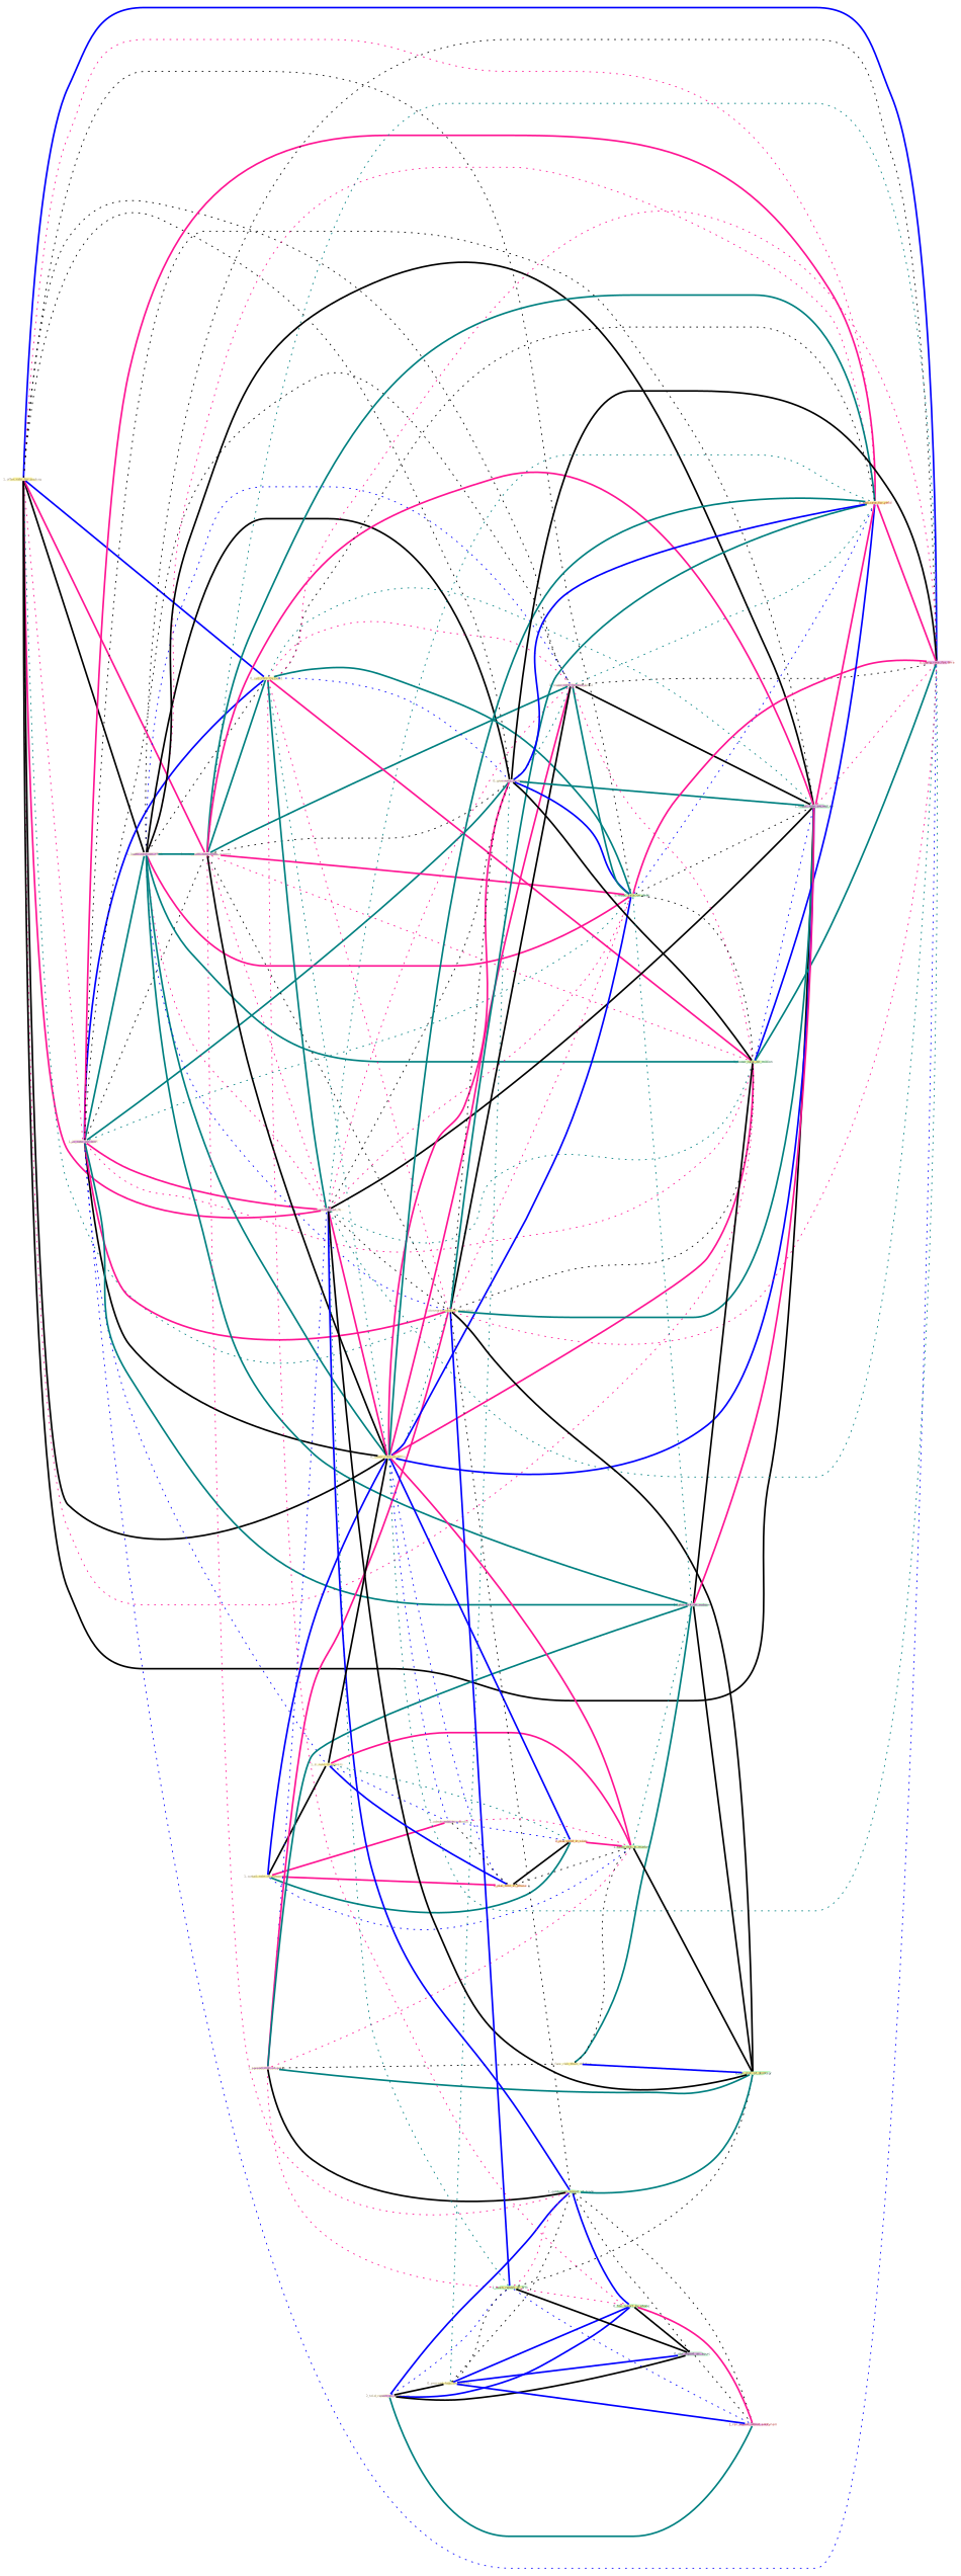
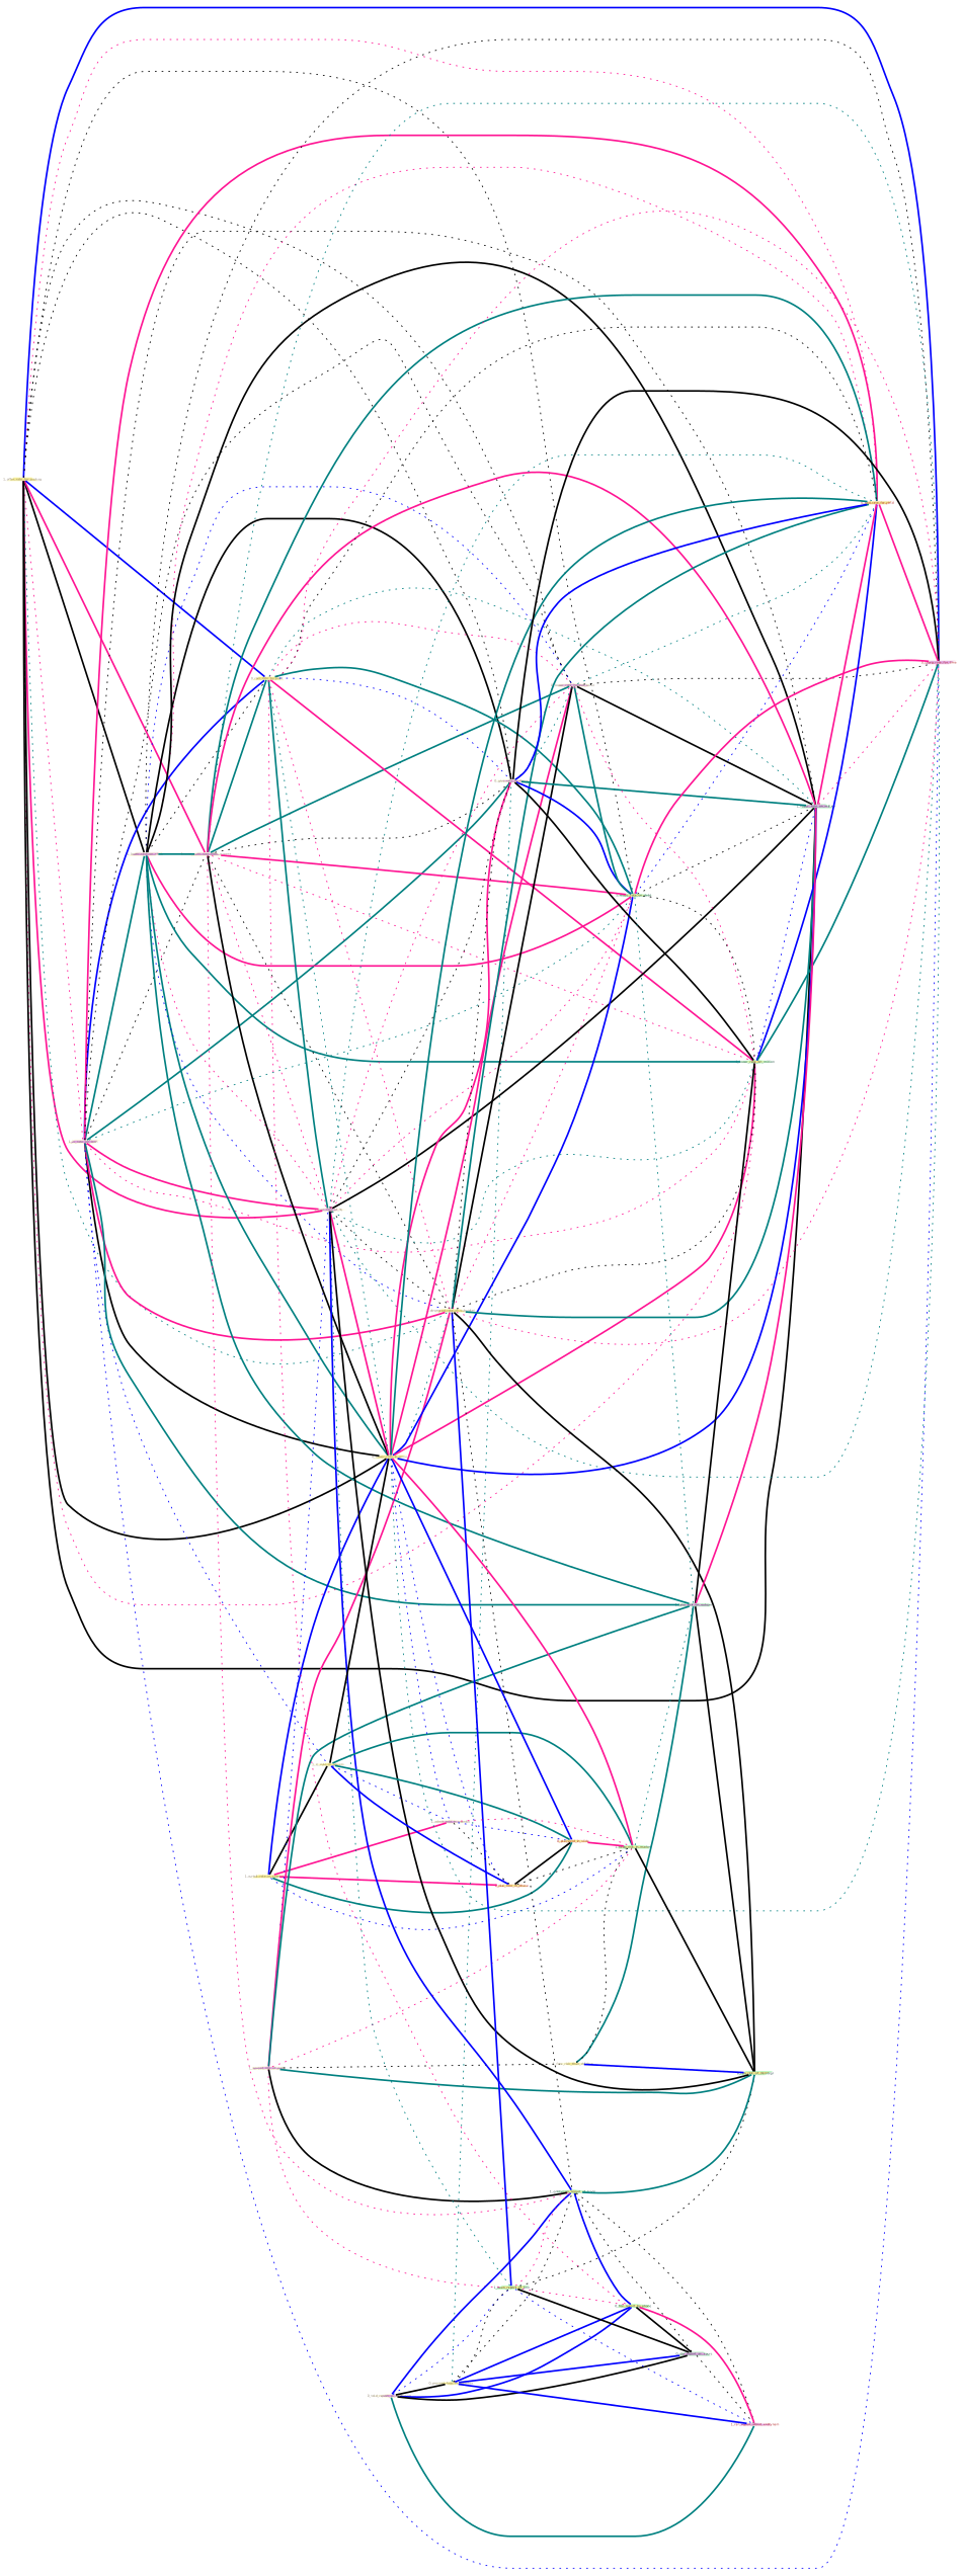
  graph {
    fontname=Nunito
    rankdir=LR
    node [color="#ffffe0" fillcolor=khaki fixedsize=true fontcolor="#8b7d6b" fontname=Nunito fontsize=4 shape=diamond style=filled]
    edge [color=black fontname=Nunito style=bold w=1]
    "1_offer_rate_for_packag " [height=.06 shape=trapezium width=.5]
    "1_is_rate_on_loan " [fillcolor=plum height=.06 shape=parallelogram width=.5]
    "1_lower_rate_on_stock " [fillcolor=plum height=.06 shape=parallelogram width=.5]
-   "1_curtail_role_in_subcontract " [height=.06 shape=house width=.5]
+   "1_curtail_role_in_subcontract " [height=.06 shape=parallelogram width=.5]
    "1_spread_risk_of_polici " [fillcolor=plum height=.06 shape=house width=.5]
    "0_told_report_at_entitynam " [fillcolor=plum height=.06 width=.5]
    "1_entitynam_rate_after_expens " [fillcolor=plum height=.06 shape=trapezium width=.5]
    "0_rais_rate_by_point " [height=.06 shape=trapezium width=.5]
    n9 [height=.06 label="0_present_face_to_member" width=.5]
    "1_carri_rate_of_% " [fillcolor=plum height=.06 width=.5]
    "1_is_rule_in_univers " [height=.06 width=.5]
    "0_lower_rate_in_come " [height=.06 shape=parallelogram width=.5]
-   "1_downgrad_rate_of_subsidiari " [height=.06 width=.5]
+   "1_downgrad_rate_of_subsidiari " [height=.06 shape=trapezium width=.5]
    "0_give_rate_to_those " [fillcolor=plum height=.06 width=.5]
    "1_admit_role_in_scandal " [fillcolor=plum height=.06 width=.5]
    "0_lower_rate_becaus_level " [fillcolor=plum height=.06 shape=house width=.5]
    "1_face_risk_than_children " [height=.06 width=.5]
    "0_plai_role_in_phase " [color="#fff0f5" fontcolor="#b22222" height=.06 shape=house width=.5]
    n19 [color="#fff0f5" fontcolor="#b22222" height=.06 label="0_plai_yield_in_slide" shape=house width=.5]
    "0_had_rate_for_yield " [color="#fff0f5" fontcolor="#b22222" height=.06 shape=parallelogram width=.5]
    "0_charg_rate_for_time " [color="#fff0f5" fillcolor=plum fontcolor="#b22222" height=.06 shape=parallelogram width=.5]
    "1_ran_report_about_entitynam " [color="#fff0f5" fillcolor=plum fontcolor="#b22222" height=.06 shape=house width=.5]
    "1_reduc_rate_on_debt " [color="#BDFCC9" fontcolor="#2f4f4f" height=.06 width=.5]
    "1_lower_rate_on_million " [color="#BDFCC9" fontcolor="#2f4f4f" height=.06 width=.5]
    "1_reduc_rate_on_million " [color="#BDFCC9" fillcolor=plum fontcolor="#2f4f4f" height=.06 shape=trapezium width=.5]
    "1_take_risk_on_outcom " [color="#BDFCC9" fillcolor=plum fontcolor="#2f4f4f" height=.06 shape=house width=.5]
    "1_hedg_risk_in_market " [color="#BDFCC9" fontcolor="#2f4f4f" height=.06 shape=house width=.5]
    "1_been_report_of_firm " [color="#BDFCC9" fontcolor="#2f4f4f" height=.06 shape=parallelogram width=.5]
    "1_entitynam_report_of_trade " [color="#BDFCC9" fontcolor="#2f4f4f" height=.06 width=.5]
    n30 [color="#BDFCC9" fontcolor="#2f4f4f" height=.06 label="8_run_risk_of_disintegr" shape=parallelogram width=.5]
    "0_file_report_by_phone " [color="#BDFCC9" fontcolor="#2f4f4f" height=.06 shape=house width=.5]
    "0_cite_report_as_sourc " [color="#BDFCC9" fillcolor=plum fontcolor="#2f4f4f" height=.06 shape=trapezium width=.5]
    subgraph sub_1 {
      "1_offer_rate_for_packag "
      "1_is_rate_on_loan "
      "1_lower_rate_on_stock "
      "1_curtail_role_in_subcontract "
      "1_spread_risk_of_polici "
      "0_told_report_at_entitynam "
      "1_entitynam_rate_after_expens "
      "0_rais_rate_by_point "
      n9
      "1_carri_rate_of_% "
      "1_is_rule_in_univers "
      "0_lower_rate_in_come "
      "1_downgrad_rate_of_subsidiari "
      "0_give_rate_to_those "
      "1_admit_role_in_scandal "
      "0_lower_rate_becaus_level "
      "1_face_risk_than_children "
    }
    subgraph sub_2 {
      "0_plai_role_in_phase "
      n19
      "0_had_rate_for_yield "
      "0_charg_rate_for_time "
      "1_ran_report_about_entitynam "
    }
    "1_offer_rate_for_packag " -- "1_is_rate_on_loan " [color=deeppink style=dotted]
    "1_offer_rate_for_packag " -- "1_lower_rate_on_stock "
    "1_offer_rate_for_packag " -- "1_entitynam_rate_after_expens " [color=deeppink]
    "1_offer_rate_for_packag " -- "0_rais_rate_by_point " [color=blue]
    "1_offer_rate_for_packag " -- "1_carri_rate_of_% " [color=deeppink]
    "1_offer_rate_for_packag " -- "0_lower_rate_in_come "
    "1_offer_rate_for_packag " -- "1_downgrad_rate_of_subsidiari " [color=teal style=dotted]
    "1_offer_rate_for_packag " -- "0_give_rate_to_those " [style=dotted]
    "1_offer_rate_for_packag " -- "0_lower_rate_becaus_level " [style=dotted]
    "1_offer_rate_for_packag " -- "0_had_rate_for_yield " [color=deeppink style=dotted w=2]
    "1_offer_rate_for_packag " -- "0_charg_rate_for_time " [color=blue w=2]
    "1_offer_rate_for_packag " -- "1_reduc_rate_on_debt " [style=dotted]
    "1_offer_rate_for_packag " -- "1_lower_rate_on_million " [color=deeppink style=dotted]
    "1_offer_rate_for_packag " -- "1_reduc_rate_on_million "
    "1_is_rate_on_loan " -- "1_lower_rate_on_stock " [color=teal w=2]
    "1_is_rate_on_loan " -- "1_entitynam_rate_after_expens " [style=dotted]
    "1_is_rate_on_loan " -- "0_rais_rate_by_point " [color=blue]
    "1_is_rate_on_loan " -- "1_carri_rate_of_% " [color=deeppink]
    "1_is_rate_on_loan " -- "1_is_rule_in_univers " [color=blue style=dotted]
    "1_is_rate_on_loan " -- "0_lower_rate_in_come "
    "1_is_rate_on_loan " -- "1_downgrad_rate_of_subsidiari " [color=deeppink]
    "1_is_rate_on_loan " -- "0_give_rate_to_those " [color=teal]
    "1_is_rate_on_loan " -- "0_lower_rate_becaus_level " [style=dotted]
    "1_is_rate_on_loan " -- "0_had_rate_for_yield " [color=deeppink]
    "1_is_rate_on_loan " -- "0_charg_rate_for_time " [color=blue style=dotted]
    "1_is_rate_on_loan " -- "1_reduc_rate_on_debt " [color=teal style=dotted w=2]
    "1_is_rate_on_loan " -- "1_lower_rate_on_million " [color=deeppink style=dotted w=2]
    "1_is_rate_on_loan " -- "1_reduc_rate_on_million " [style=dotted w=2]
    "1_is_rate_on_loan " -- "1_take_risk_on_outcom " [color=teal]
    "1_lower_rate_on_stock " -- "1_entitynam_rate_after_expens " [color=teal]
    "1_lower_rate_on_stock " -- "0_rais_rate_by_point " [style=dotted]
    "1_lower_rate_on_stock " -- "1_carri_rate_of_% " [color=deeppink style=dotted]
    "1_lower_rate_on_stock " -- "0_lower_rate_in_come " [color=teal w=2]
    "1_lower_rate_on_stock " -- "1_downgrad_rate_of_subsidiari " [color=blue style=dotted]
    "1_lower_rate_on_stock " -- "0_give_rate_to_those "
    "1_lower_rate_on_stock " -- "0_lower_rate_becaus_level " [color=blue style=dotted w=2]
    "1_lower_rate_on_stock " -- "0_had_rate_for_yield " [color=deeppink style=dotted]
    "1_lower_rate_on_stock " -- "0_charg_rate_for_time " [style=dotted]
    "1_lower_rate_on_stock " -- "1_reduc_rate_on_debt " [color=deeppink w=2]
    "1_lower_rate_on_stock " -- "1_lower_rate_on_million " [color=teal w=3]
    "1_lower_rate_on_stock " -- "1_reduc_rate_on_million " [w=2]
    "1_lower_rate_on_stock " -- "1_take_risk_on_outcom " [color=teal]
    "1_curtail_role_in_subcontract " -- "1_is_rule_in_univers "
    "1_curtail_role_in_subcontract " -- "0_lower_rate_in_come " [color=blue]
    "1_curtail_role_in_subcontract " -- "1_admit_role_in_scandal " [color=deeppink w=2]
    "1_curtail_role_in_subcontract " -- "0_plai_role_in_phase " [color=deeppink w=2]
    "1_curtail_role_in_subcontract " -- n19 [color=teal w=2]
    "1_curtail_role_in_subcontract " -- "1_hedg_risk_in_market " [color=blue style=dotted]
    "1_spread_risk_of_polici " -- "1_carri_rate_of_% " [color=blue style=dotted]
    "1_spread_risk_of_polici " -- "1_downgrad_rate_of_subsidiari " [color=deeppink]
    "1_spread_risk_of_polici " -- "1_face_risk_than_children " [style=dotted]
    "1_spread_risk_of_polici " -- "1_take_risk_on_outcom " [color=teal]
    "1_spread_risk_of_polici " -- "1_hedg_risk_in_market " [color=deeppink style=dotted]
    "1_spread_risk_of_polici " -- "1_been_report_of_firm " [color=deeppink style=dotted]
    "1_spread_risk_of_polici " -- "1_entitynam_report_of_trade "
    "1_spread_risk_of_polici " -- n30 [color=teal w=2]
    "0_told_report_at_entitynam " -- n9
    "0_told_report_at_entitynam " -- "1_ran_report_about_entitynam " [color=teal w=2]
    "0_told_report_at_entitynam " -- "1_been_report_of_firm " [color=blue style=dotted]
    "0_told_report_at_entitynam " -- "1_entitynam_report_of_trade " [color=blue]
    "0_told_report_at_entitynam " -- "0_file_report_by_phone " [color=blue]
    "0_told_report_at_entitynam " -- "0_cite_report_as_sourc "
    "1_entitynam_rate_after_expens " -- "0_rais_rate_by_point " [color=teal]
    "1_entitynam_rate_after_expens " -- "1_carri_rate_of_% " [color=deeppink style=dotted]
    "1_entitynam_rate_after_expens " -- "0_lower_rate_in_come "
    "1_entitynam_rate_after_expens " -- "1_downgrad_rate_of_subsidiari " [style=dotted]
    "1_entitynam_rate_after_expens " -- "0_give_rate_to_those " [style=dotted]
    "1_entitynam_rate_after_expens " -- "0_lower_rate_becaus_level " [color=teal]
    "1_entitynam_rate_after_expens " -- "0_had_rate_for_yield " [color=teal]
    "1_entitynam_rate_after_expens " -- "0_charg_rate_for_time " [color=teal style=dotted]
    "1_entitynam_rate_after_expens " -- "1_reduc_rate_on_debt " [color=deeppink]
    "1_entitynam_rate_after_expens " -- "1_lower_rate_on_million " [color=deeppink style=dotted]
    "1_entitynam_rate_after_expens " -- "1_reduc_rate_on_million " [color=deeppink]
    "1_entitynam_rate_after_expens " -- "1_entitynam_report_of_trade " [color=deeppink style=dotted]
    "0_rais_rate_by_point " -- "1_carri_rate_of_% " [color=teal]
    "0_rais_rate_by_point " -- "0_lower_rate_in_come " [color=teal style=dotted]
    "0_rais_rate_by_point " -- "1_downgrad_rate_of_subsidiari " [color=deeppink style=dotted]
    "0_rais_rate_by_point " -- "0_give_rate_to_those " [color=blue style=dotted]
    "0_rais_rate_by_point " -- "0_lower_rate_becaus_level " [color=deeppink style=dotted]
    "0_rais_rate_by_point " -- "0_had_rate_for_yield " [style=dotted]
    "0_rais_rate_by_point " -- "0_charg_rate_for_time " [color=deeppink style=dotted]
    "0_rais_rate_by_point " -- "1_reduc_rate_on_debt " [color=teal]
    "0_rais_rate_by_point " -- "1_lower_rate_on_million " [color=deeppink]
    "0_rais_rate_by_point " -- "1_reduc_rate_on_million " [color=teal style=dotted]
    "0_rais_rate_by_point " -- "0_file_report_by_phone " [color=deeppink style=dotted]
    n9 -- "0_give_rate_to_those " [color=teal style=dotted]
    n9 -- "1_ran_report_about_entitynam " [color=blue]
    n9 -- "1_been_report_of_firm " [style=dotted]
    n9 -- "1_entitynam_report_of_trade " [style=dotted]
    n9 -- "0_file_report_by_phone " [color=blue]
    n9 -- "0_cite_report_as_sourc " [color=blue]
    "1_carri_rate_of_% " -- "0_lower_rate_in_come " [color=deeppink]
    "1_carri_rate_of_% " -- "1_downgrad_rate_of_subsidiari " [style=dotted w=2]
    "1_carri_rate_of_% " -- "0_give_rate_to_those " [style=dotted]
    "1_carri_rate_of_% " -- "0_lower_rate_becaus_level " [color=deeppink style=dotted]
    "1_carri_rate_of_% " -- "0_had_rate_for_yield " [color=teal style=dotted]
    "1_carri_rate_of_% " -- "0_charg_rate_for_time " [color=teal style=dotted]
    "1_carri_rate_of_% " -- "1_reduc_rate_on_debt " [color=deeppink style=dotted]
    "1_carri_rate_of_% " -- "1_lower_rate_on_million " [color=teal style=dotted]
    "1_carri_rate_of_% " -- "1_reduc_rate_on_million "
    "1_carri_rate_of_% " -- "1_been_report_of_firm " [color=teal style=dotted]
    "1_carri_rate_of_% " -- "1_entitynam_report_of_trade " [color=blue]
    "1_carri_rate_of_% " -- n30
    "1_is_rule_in_univers " -- "0_lower_rate_in_come "
    "1_is_rule_in_univers " -- "1_admit_role_in_scandal " [color=blue style=dotted]
    "1_is_rule_in_univers " -- "0_plai_role_in_phase " [color=blue]
-   "1_is_rule_in_univers " -- n19 [color=teal style=dotted]
-   "1_is_rule_in_univers " -- "1_hedg_risk_in_market " [color=deeppink]
+   "1_is_rule_in_univers " -- n19 [color=teal]
+   "1_is_rule_in_univers " -- "1_hedg_risk_in_market " [color=teal]
    "0_lower_rate_in_come " -- "1_downgrad_rate_of_subsidiari " [color=teal style=dotted]
    "0_lower_rate_in_come " -- "0_give_rate_to_those " [color=deeppink]
    "0_lower_rate_in_come " -- "1_admit_role_in_scandal " [color=blue style=dotted]
    "0_lower_rate_in_come " -- "0_lower_rate_becaus_level " [color=deeppink w=2]
    "0_lower_rate_in_come " -- "0_plai_role_in_phase " [color=blue style=dotted]
    "0_lower_rate_in_come " -- n19 [color=blue]
    "0_lower_rate_in_come " -- "0_had_rate_for_yield " [color=teal]
    "0_lower_rate_in_come " -- "0_charg_rate_for_time " [color=teal style=dotted]
    "0_lower_rate_in_come " -- "1_reduc_rate_on_debt " [color=blue]
    "0_lower_rate_in_come " -- "1_lower_rate_on_million " [color=deeppink w=2]
    "0_lower_rate_in_come " -- "1_reduc_rate_on_million " [color=blue]
    "0_lower_rate_in_come " -- "1_hedg_risk_in_market " [color=deeppink]
    "1_downgrad_rate_of_subsidiari " -- "0_give_rate_to_those " [style=dotted]
    "1_downgrad_rate_of_subsidiari " -- "0_lower_rate_becaus_level "
    "1_downgrad_rate_of_subsidiari " -- "0_had_rate_for_yield " [color=teal]
    "1_downgrad_rate_of_subsidiari " -- "0_charg_rate_for_time " [color=deeppink style=dotted]
    "1_downgrad_rate_of_subsidiari " -- "1_reduc_rate_on_debt " [color=deeppink style=dotted]
    "1_downgrad_rate_of_subsidiari " -- "1_lower_rate_on_million " [style=dotted]
    "1_downgrad_rate_of_subsidiari " -- "1_reduc_rate_on_million " [color=teal]
    "1_downgrad_rate_of_subsidiari " -- "1_been_report_of_firm " [color=blue]
    "1_downgrad_rate_of_subsidiari " -- "1_entitynam_report_of_trade " [style=dotted]
    "1_downgrad_rate_of_subsidiari " -- n30
    "0_give_rate_to_those " -- "0_lower_rate_becaus_level " [color=teal style=dotted]
    "0_give_rate_to_those " -- "0_had_rate_for_yield " [color=blue]
    "0_give_rate_to_those " -- "0_charg_rate_for_time "
    "0_give_rate_to_those " -- "1_reduc_rate_on_debt " [color=blue]
    "0_give_rate_to_those " -- "1_lower_rate_on_million "
    "0_give_rate_to_those " -- "1_reduc_rate_on_million " [color=teal]
    "1_admit_role_in_scandal " -- "0_plai_role_in_phase " [style=dotted w=2]
    "1_admit_role_in_scandal " -- n19 [color=blue style=dotted w=2]
    "1_admit_role_in_scandal " -- "1_hedg_risk_in_market " [color=deeppink style=dotted]
    "0_lower_rate_becaus_level " -- "0_had_rate_for_yield " [color=teal style=dotted]
    "0_lower_rate_becaus_level " -- "0_charg_rate_for_time " [style=dotted]
    "0_lower_rate_becaus_level " -- "1_reduc_rate_on_debt " [color=teal]
    "0_lower_rate_becaus_level " -- "1_lower_rate_on_million " [color=deeppink style=dotted w=2]
    "0_lower_rate_becaus_level " -- "1_reduc_rate_on_million "
    "1_face_risk_than_children " -- "1_take_risk_on_outcom " [color=teal]
    "1_face_risk_than_children " -- "1_hedg_risk_in_market " [style=dotted]
    "1_face_risk_than_children " -- n30 [color=blue]
    "0_plai_role_in_phase " -- n19 [w=3]
    "0_plai_role_in_phase " -- "1_hedg_risk_in_market " [style=dotted]
    n19 -- "1_hedg_risk_in_market " [color=deeppink]
    "0_had_rate_for_yield " -- "0_charg_rate_for_time " [color=deeppink w=2]
    "1_reduc_rate_on_debt " -- "0_had_rate_for_yield " [color=blue style=dotted]
    "1_reduc_rate_on_debt " -- "0_charg_rate_for_time " [color=deeppink]
    "1_reduc_rate_on_debt " -- "1_lower_rate_on_million " [style=dotted w=2]
    "1_reduc_rate_on_debt " -- "1_reduc_rate_on_million " [style=dotted w=3]
    "1_reduc_rate_on_debt " -- "1_take_risk_on_outcom " [color=teal style=dotted]
    "1_lower_rate_on_million " -- "0_had_rate_for_yield " [color=blue]
    "1_lower_rate_on_million " -- "0_charg_rate_for_time " [color=teal]
    "1_lower_rate_on_million " -- "1_reduc_rate_on_million " [color=blue style=dotted w=3]
    "1_reduc_rate_on_million " -- "0_had_rate_for_yield " [color=deeppink]
    "1_reduc_rate_on_million " -- "0_charg_rate_for_time " [color=deeppink style=dotted]
    "1_take_risk_on_outcom " -- "1_lower_rate_on_million "
    "1_take_risk_on_outcom " -- "1_reduc_rate_on_million " [color=deeppink]
    "1_take_risk_on_outcom " -- n30
    "1_hedg_risk_in_market " -- "1_take_risk_on_outcom " [color=teal style=dotted]
    "1_hedg_risk_in_market " -- n30
    "1_been_report_of_firm " -- "1_ran_report_about_entitynam " [color=blue style=dotted]
    "1_been_report_of_firm " -- "1_entitynam_report_of_trade " [color=deeppink style=dotted w=2]
    "1_been_report_of_firm " -- n30 [style=dotted]
    "1_been_report_of_firm " -- "0_file_report_by_phone " [color=deeppink style=dotted]
    "1_been_report_of_firm " -- "0_cite_report_as_sourc "
    "1_entitynam_report_of_trade " -- "1_ran_report_about_entitynam " [style=dotted]
    "1_entitynam_report_of_trade " -- n30 [color=teal]
    "1_entitynam_report_of_trade " -- "0_file_report_by_phone " [color=blue]
    "1_entitynam_report_of_trade " -- "0_cite_report_as_sourc " [style=dotted]
    "0_file_report_by_phone " -- "1_ran_report_about_entitynam " [color=deeppink]
    "0_file_report_by_phone " -- "0_cite_report_as_sourc "
    "0_cite_report_as_sourc " -- "1_ran_report_about_entitynam " [style=dotted]
  }
